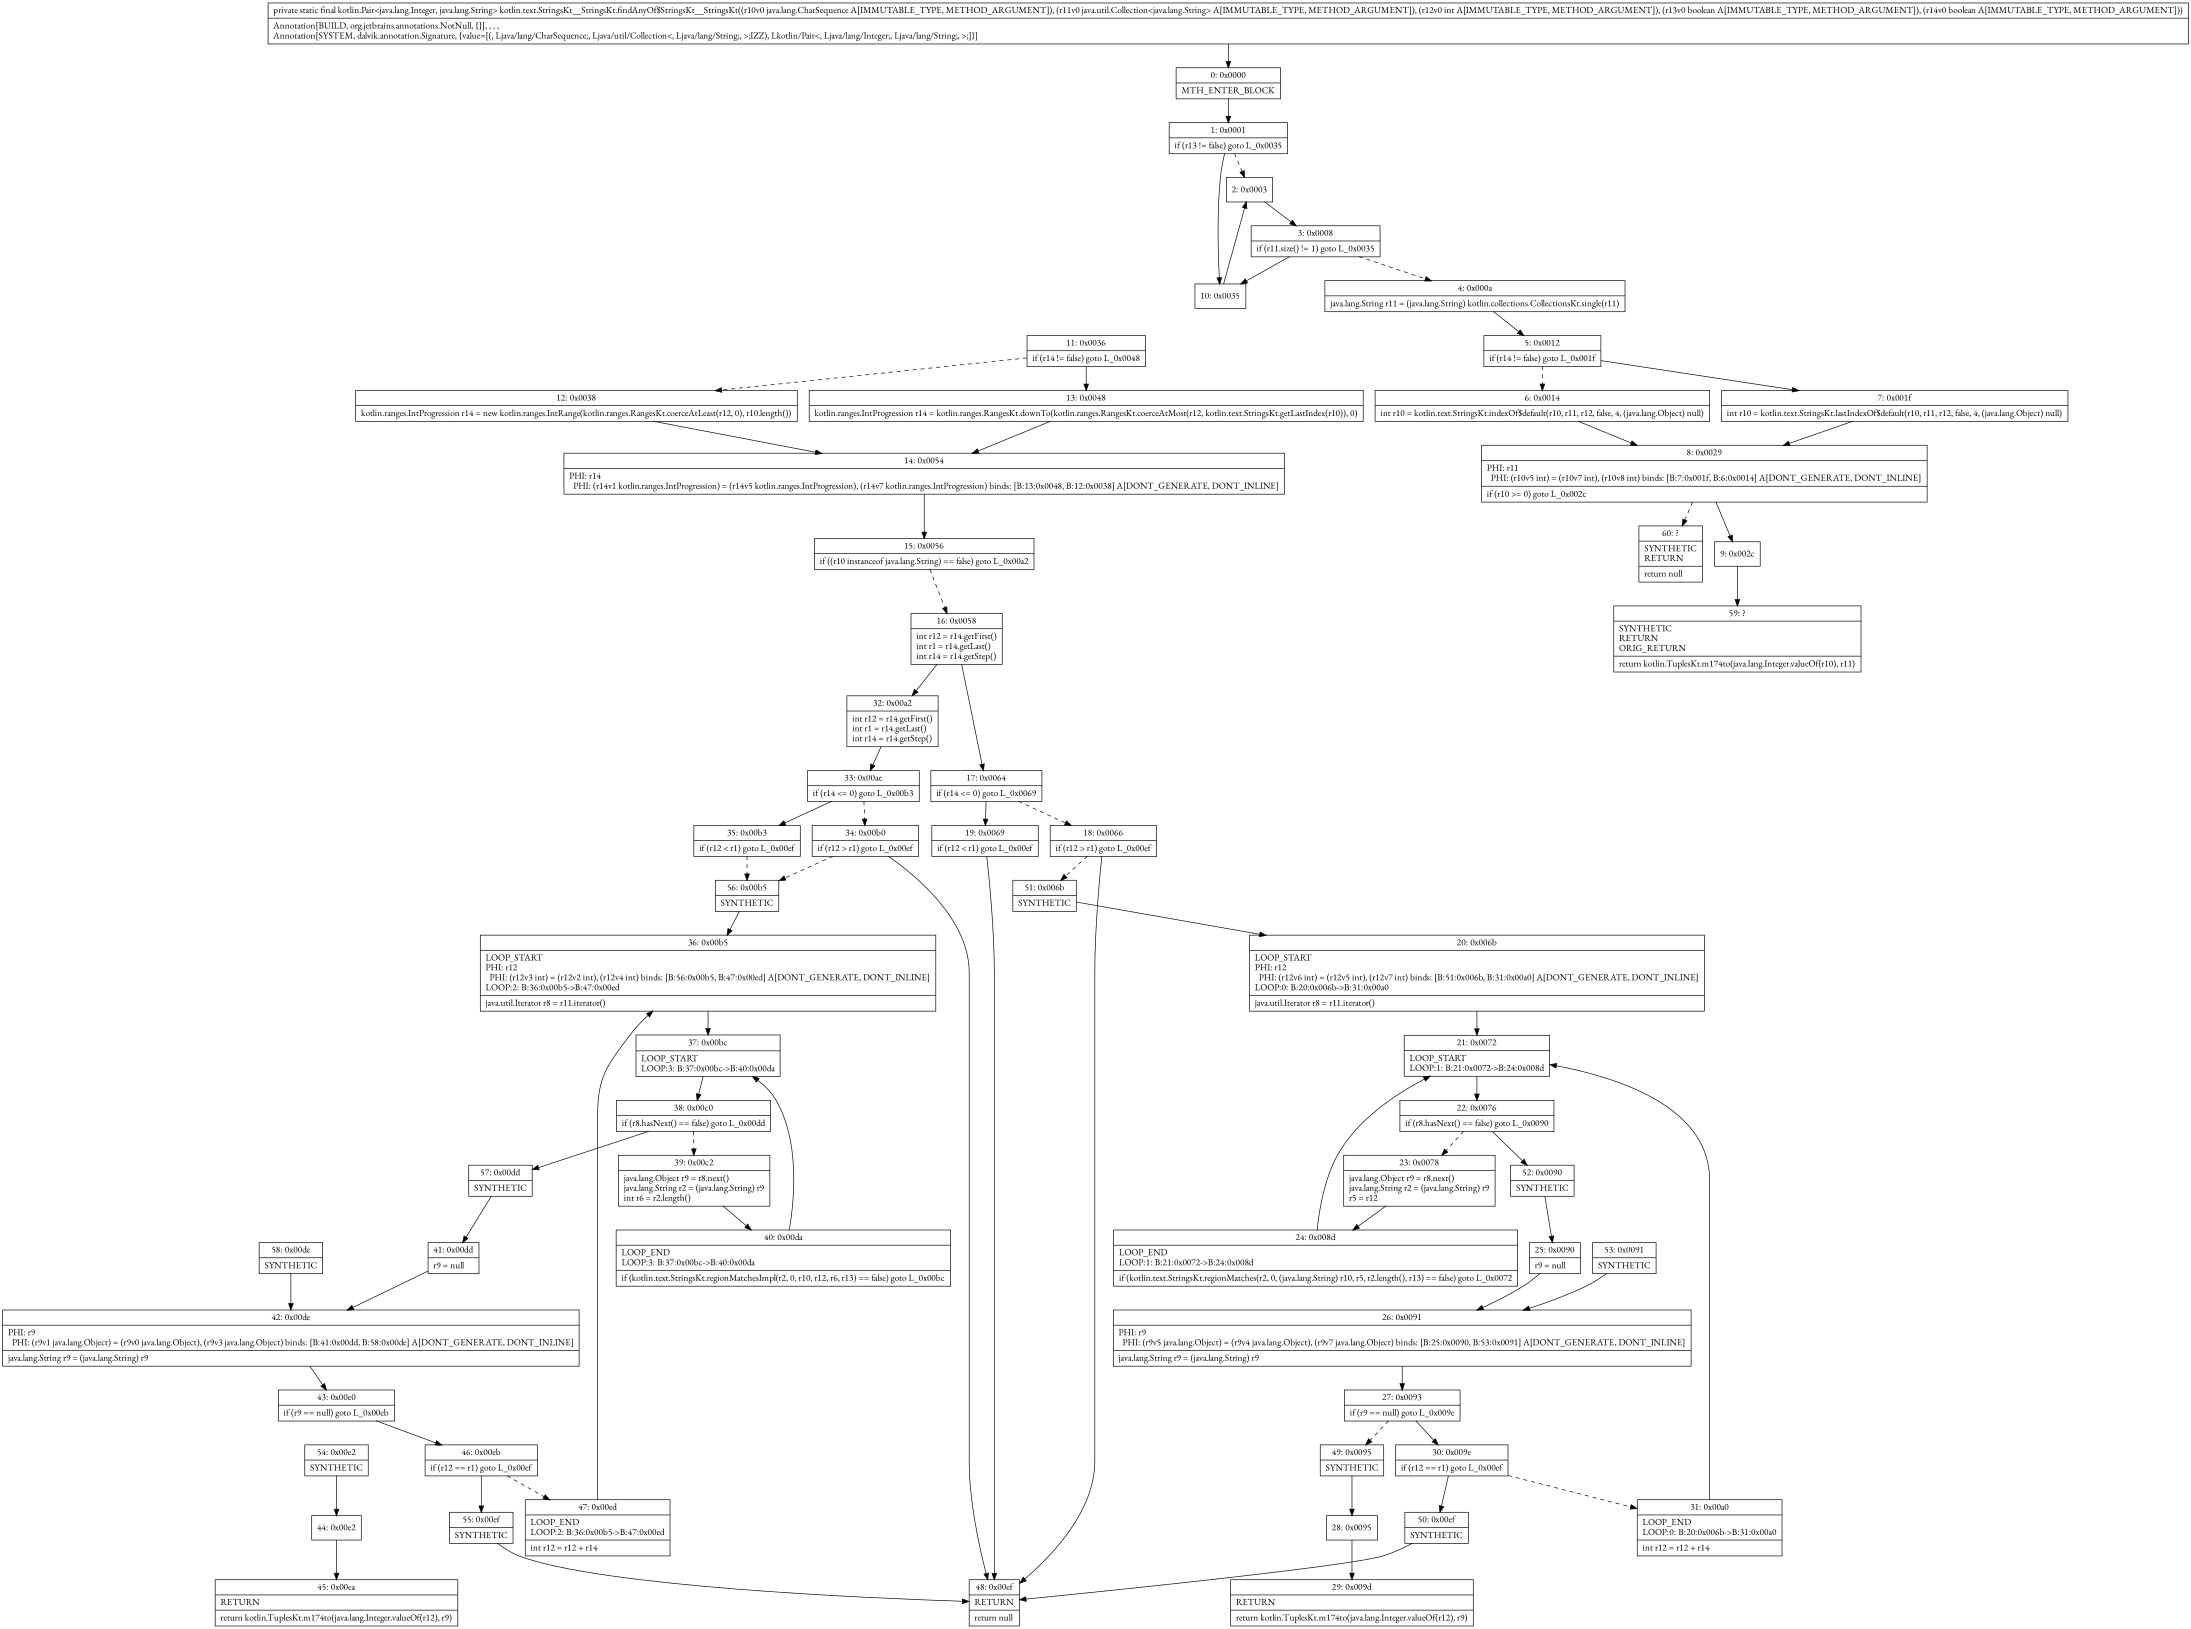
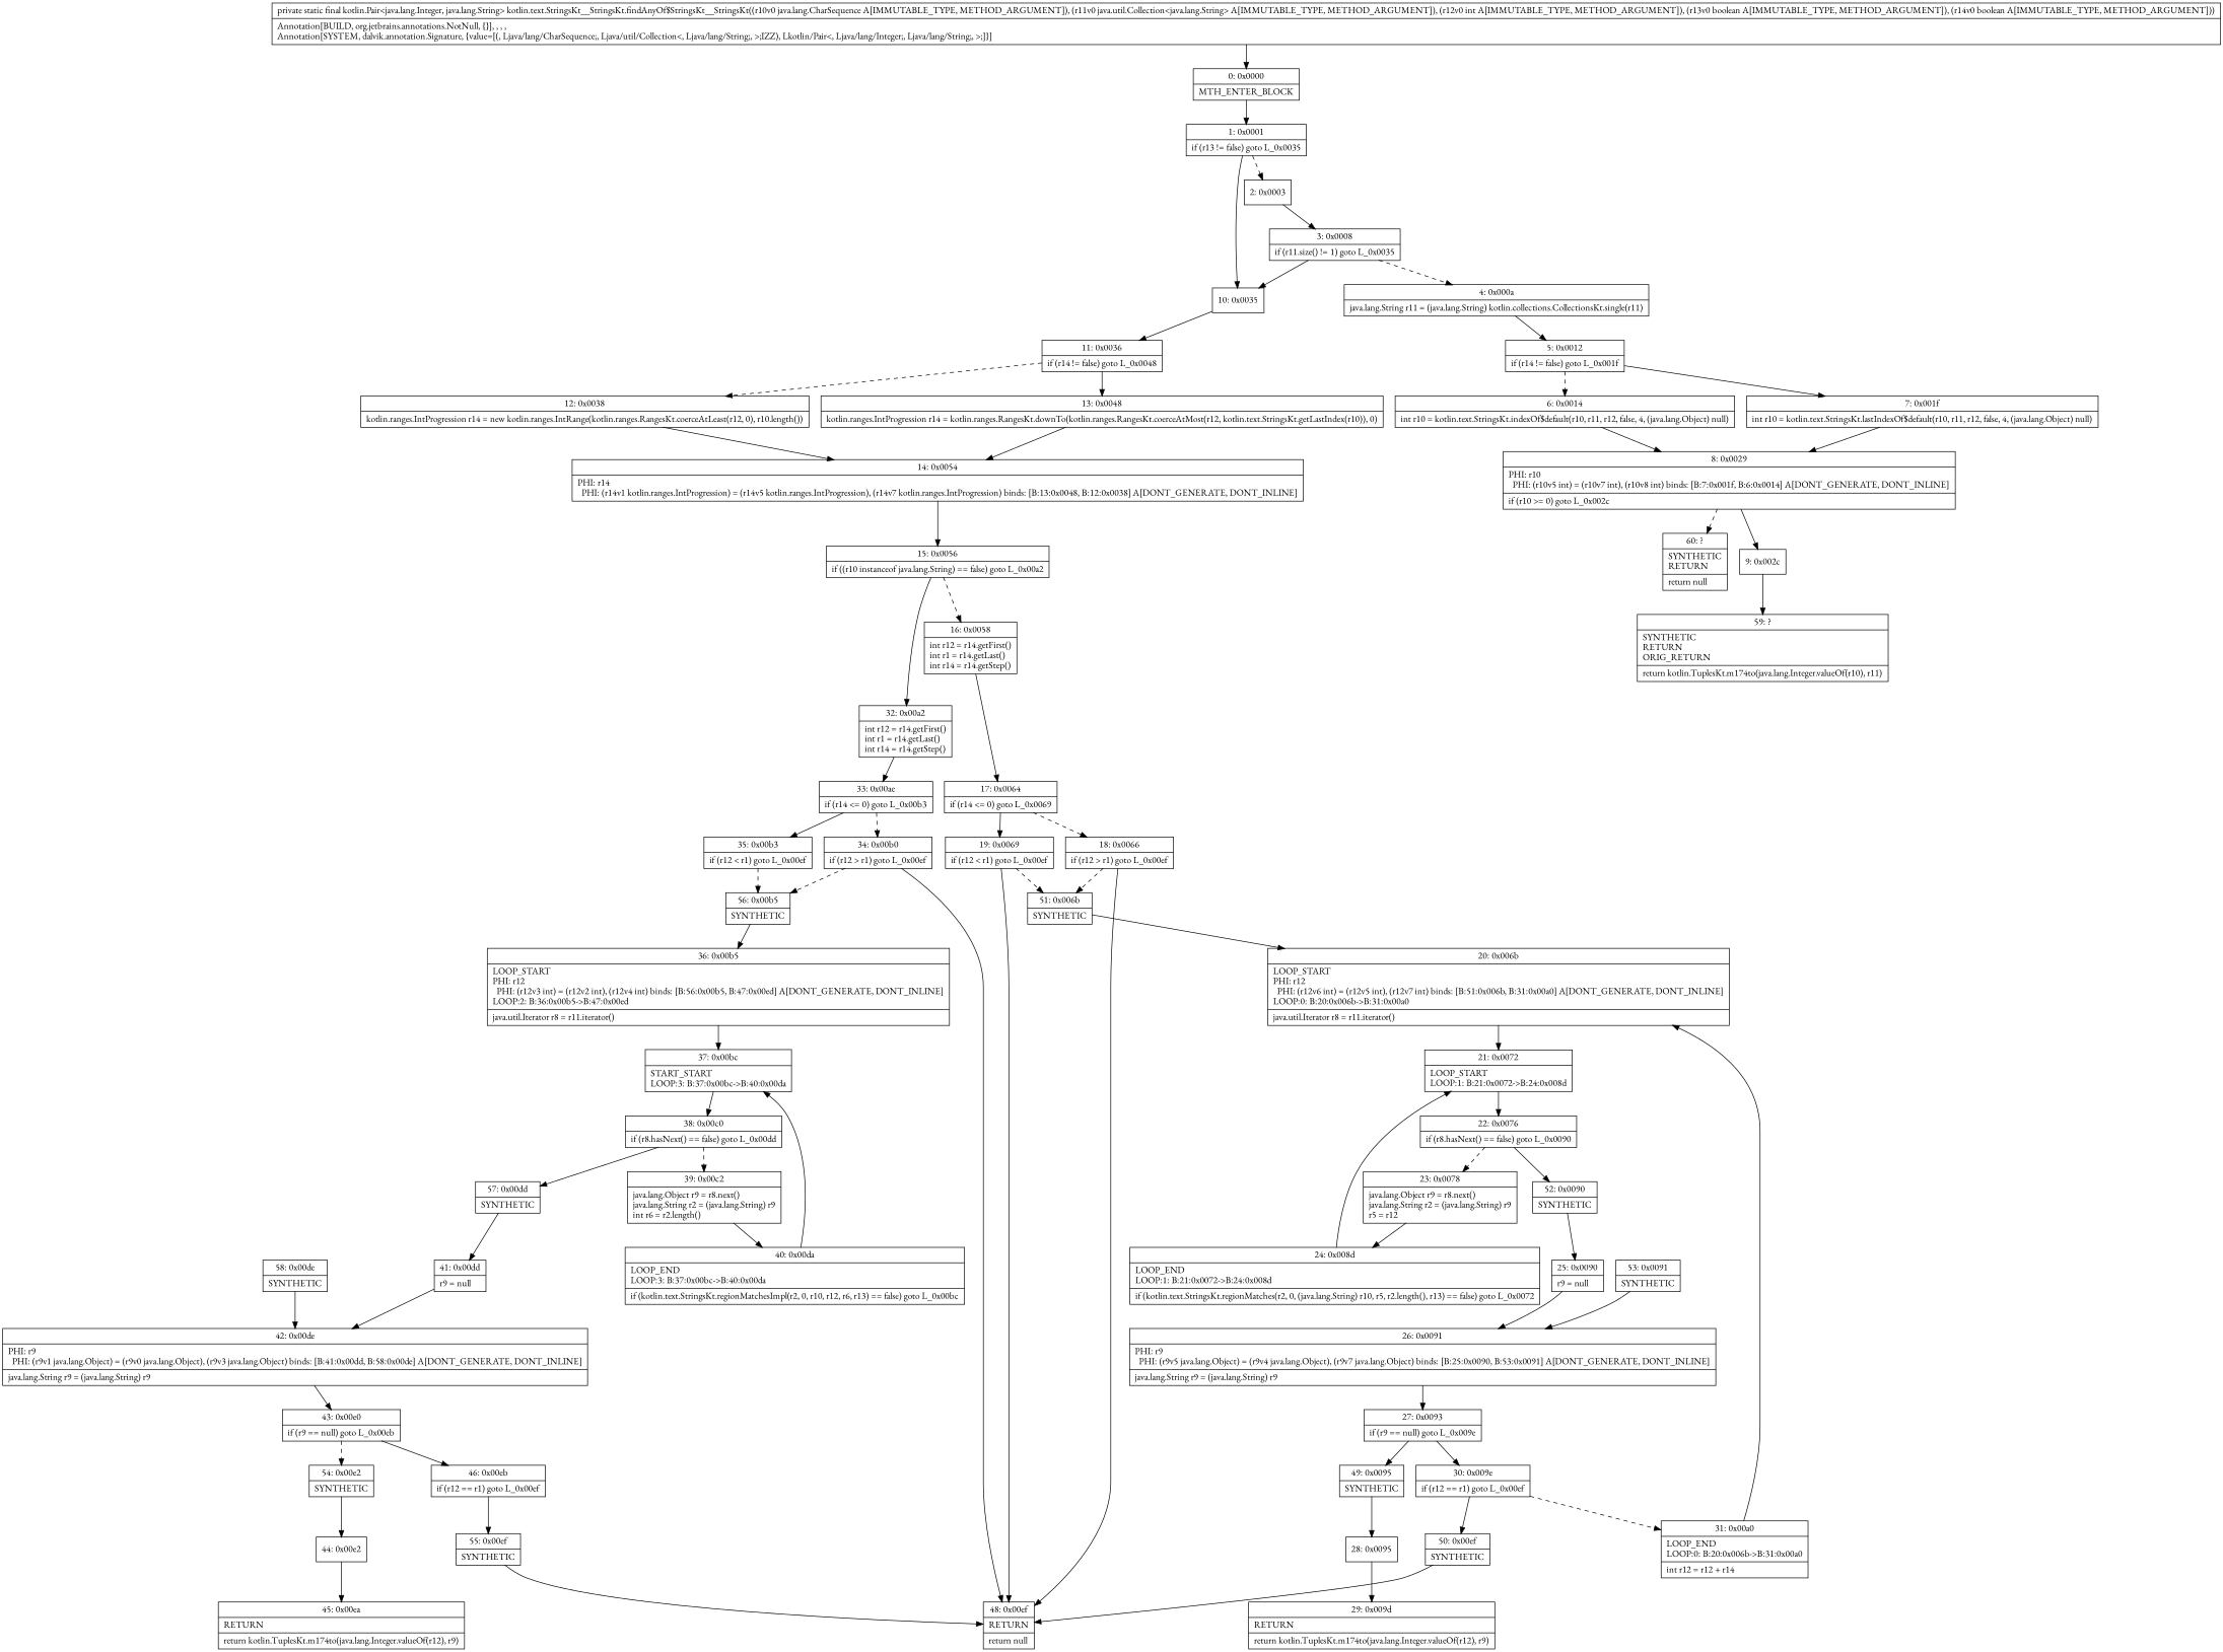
  digraph {
    fontname="EB Garamond"
    node [fontname="EB Garamond" shape=record]
    edge [fontname="EB Garamond"]
    n1 [label="{0\:\ 0x0000|MTH_ENTER_BLOCK\l}"]
    n2 [label="{1\:\ 0x0001|if (r13 != false) goto L_0x0035\l}"]
    n3 [label="{2\:\ 0x0003}"]
    n4 [label="{10\:\ 0x0035}"]
    n5 [label="{3\:\ 0x0008|if (r11.size() != 1) goto L_0x0035\l}"]
    n6 [label="{11\:\ 0x0036|if (r14 != false) goto L_0x0048\l}"]
    n7 [label="{4\:\ 0x000a|java.lang.String r11 = (java.lang.String) kotlin.collections.CollectionsKt.single(r11)\l}"]
    n8 [label="{5\:\ 0x0012|if (r14 != false) goto L_0x001f\l}"]
    n9 [label="{6\:\ 0x0014|int r10 = kotlin.text.StringsKt.indexOf$default(r10, r11, r12, false, 4, (java.lang.Object) null)\l}"]
    n10 [label="{7\:\ 0x001f|int r10 = kotlin.text.StringsKt.lastIndexOf$default(r10, r11, r12, false, 4, (java.lang.Object) null)\l}"]
-   n11 [label="{8\:\ 0x0029|PHI: r11 \l  PHI: (r10v5 int) = (r10v7 int), (r10v8 int) binds: [B:7:0x001f, B:6:0x0014] A[DONT_GENERATE, DONT_INLINE]\l|if (r10 \>= 0) goto L_0x002c\l}"]
+   n11 [label="{8\:\ 0x0029|PHI: r10 \l  PHI: (r10v5 int) = (r10v7 int), (r10v8 int) binds: [B:7:0x001f, B:6:0x0014] A[DONT_GENERATE, DONT_INLINE]\l|if (r10 \>= 0) goto L_0x002c\l}"]
    n12 [label="{9\:\ 0x002c}"]
    n13 [label="{60\:\ ?|SYNTHETIC\lRETURN\l|return null\l}"]
    n14 [label="{59\:\ ?|SYNTHETIC\lRETURN\lORIG_RETURN\l|return kotlin.TuplesKt.m174to(java.lang.Integer.valueOf(r10), r11)\l}"]
    n15 [label="{12\:\ 0x0038|kotlin.ranges.IntProgression r14 = new kotlin.ranges.IntRange(kotlin.ranges.RangesKt.coerceAtLeast(r12, 0), r10.length())\l}"]
    n16 [label="{13\:\ 0x0048|kotlin.ranges.IntProgression r14 = kotlin.ranges.RangesKt.downTo(kotlin.ranges.RangesKt.coerceAtMost(r12, kotlin.text.StringsKt.getLastIndex(r10)), 0)\l}"]
    n17 [label="{14\:\ 0x0054|PHI: r14 \l  PHI: (r14v1 kotlin.ranges.IntProgression) = (r14v5 kotlin.ranges.IntProgression), (r14v7 kotlin.ranges.IntProgression) binds: [B:13:0x0048, B:12:0x0038] A[DONT_GENERATE, DONT_INLINE]\l}"]
    n18 [label="{15\:\ 0x0056|if ((r10 instanceof java.lang.String) == false) goto L_0x00a2\l}"]
    n19 [label="{16\:\ 0x0058|int r12 = r14.getFirst()\lint r1 = r14.getLast()\lint r14 = r14.getStep()\l}"]
    n20 [label="{32\:\ 0x00a2|int r12 = r14.getFirst()\lint r1 = r14.getLast()\lint r14 = r14.getStep()\l}"]
    n21 [label="{17\:\ 0x0064|if (r14 \<= 0) goto L_0x0069\l}"]
    n22 [label="{33\:\ 0x00ae|if (r14 \<= 0) goto L_0x00b3\l}"]
    n23 [label="{18\:\ 0x0066|if (r12 \> r1) goto L_0x00ef\l}"]
    n24 [label="{19\:\ 0x0069|if (r12 \< r1) goto L_0x00ef\l}"]
    n25 [label="{48\:\ 0x00ef|RETURN\l|return null\l}"]
    n26 [label="{51\:\ 0x006b|SYNTHETIC\l}"]
    n27 [label="{20\:\ 0x006b|LOOP_START\lPHI: r12 \l  PHI: (r12v6 int) = (r12v5 int), (r12v7 int) binds: [B:51:0x006b, B:31:0x00a0] A[DONT_GENERATE, DONT_INLINE]\lLOOP:0: B:20:0x006b\-\>B:31:0x00a0\l|java.util.Iterator r8 = r11.iterator()\l}"]
    n28 [label="{21\:\ 0x0072|LOOP_START\lLOOP:1: B:21:0x0072\-\>B:24:0x008d\l}"]
    n29 [label="{22\:\ 0x0076|if (r8.hasNext() == false) goto L_0x0090\l}"]
    n30 [label="{23\:\ 0x0078|java.lang.Object r9 = r8.next()\ljava.lang.String r2 = (java.lang.String) r9\lr5 = r12\l}"]
    n31 [label="{52\:\ 0x0090|SYNTHETIC\l}"]
    n32 [label="{24\:\ 0x008d|LOOP_END\lLOOP:1: B:21:0x0072\-\>B:24:0x008d\l|if (kotlin.text.StringsKt.regionMatches(r2, 0, (java.lang.String) r10, r5, r2.length(), r13) == false) goto L_0x0072\l}"]
    n33 [label="{25\:\ 0x0090|r9 = null\l}"]
    n34 [label="{53\:\ 0x0091|SYNTHETIC\l}"]
    n35 [label="{26\:\ 0x0091|PHI: r9 \l  PHI: (r9v5 java.lang.Object) = (r9v4 java.lang.Object), (r9v7 java.lang.Object) binds: [B:25:0x0090, B:53:0x0091] A[DONT_GENERATE, DONT_INLINE]\l|java.lang.String r9 = (java.lang.String) r9\l}"]
    n36 [label="{27\:\ 0x0093|if (r9 == null) goto L_0x009e\l}"]
    n37 [label="{30\:\ 0x009e|if (r12 == r1) goto L_0x00ef\l}"]
    n38 [label="{49\:\ 0x0095|SYNTHETIC\l}"]
    n39 [label="{31\:\ 0x00a0|LOOP_END\lLOOP:0: B:20:0x006b\-\>B:31:0x00a0\l|int r12 = r12 + r14\l}"]
    n40 [label="{50\:\ 0x00ef|SYNTHETIC\l}"]
    n41 [label="{28\:\ 0x0095}"]
    n42 [label="{29\:\ 0x009d|RETURN\l|return kotlin.TuplesKt.m174to(java.lang.Integer.valueOf(r12), r9)\l}"]
    n43 [label="{34\:\ 0x00b0|if (r12 \> r1) goto L_0x00ef\l}"]
    n44 [label="{35\:\ 0x00b3|if (r12 \< r1) goto L_0x00ef\l}"]
    n45 [label="{56\:\ 0x00b5|SYNTHETIC\l}"]
    n46 [label="{36\:\ 0x00b5|LOOP_START\lPHI: r12 \l  PHI: (r12v3 int) = (r12v2 int), (r12v4 int) binds: [B:56:0x00b5, B:47:0x00ed] A[DONT_GENERATE, DONT_INLINE]\lLOOP:2: B:36:0x00b5\-\>B:47:0x00ed\l|java.util.Iterator r8 = r11.iterator()\l}"]
-   n47 [label="{37\:\ 0x00bc|LOOP_START\lLOOP:3: B:37:0x00bc\-\>B:40:0x00da\l}"]
+   n47 [label="{37\:\ 0x00bc|START_START\lLOOP:3: B:37:0x00bc\-\>B:40:0x00da\l}"]
    n48 [label="{38\:\ 0x00c0|if (r8.hasNext() == false) goto L_0x00dd\l}"]
    n49 [label="{39\:\ 0x00c2|java.lang.Object r9 = r8.next()\ljava.lang.String r2 = (java.lang.String) r9\lint r6 = r2.length()\l}"]
    n50 [label="{57\:\ 0x00dd|SYNTHETIC\l}"]
    n51 [label="{40\:\ 0x00da|LOOP_END\lLOOP:3: B:37:0x00bc\-\>B:40:0x00da\l|if (kotlin.text.StringsKt.regionMatchesImpl(r2, 0, r10, r12, r6, r13) == false) goto L_0x00bc\l}"]
    n52 [label="{41\:\ 0x00dd|r9 = null\l}"]
    n53 [label="{58\:\ 0x00de|SYNTHETIC\l}"]
    n54 [label="{42\:\ 0x00de|PHI: r9 \l  PHI: (r9v1 java.lang.Object) = (r9v0 java.lang.Object), (r9v3 java.lang.Object) binds: [B:41:0x00dd, B:58:0x00de] A[DONT_GENERATE, DONT_INLINE]\l|java.lang.String r9 = (java.lang.String) r9\l}"]
    n55 [label="{43\:\ 0x00e0|if (r9 == null) goto L_0x00eb\l}"]
    n56 [label="{46\:\ 0x00eb|if (r12 == r1) goto L_0x00ef\l}"]
    n57 [label="{54\:\ 0x00e2|SYNTHETIC\l}"]
-   n58 [label="{47\:\ 0x00ed|LOOP_END\lLOOP:2: B:36:0x00b5\-\>B:47:0x00ed\l|int r12 = r12 + r14\l}"]
    n59 [label="{55\:\ 0x00ef|SYNTHETIC\l}"]
    n60 [label="{44\:\ 0x00e2}"]
    n61 [label="{45\:\ 0x00ea|RETURN\l|return kotlin.TuplesKt.m174to(java.lang.Integer.valueOf(r12), r9)\l}"]
    n62 [label="{private static final kotlin.Pair\<java.lang.Integer, java.lang.String\> kotlin.text.StringsKt__StringsKt.findAnyOf$StringsKt__StringsKt((r10v0 java.lang.CharSequence A[IMMUTABLE_TYPE, METHOD_ARGUMENT]), (r11v0 java.util.Collection\<java.lang.String\> A[IMMUTABLE_TYPE, METHOD_ARGUMENT]), (r12v0 int A[IMMUTABLE_TYPE, METHOD_ARGUMENT]), (r13v0 boolean A[IMMUTABLE_TYPE, METHOD_ARGUMENT]), (r14v0 boolean A[IMMUTABLE_TYPE, METHOD_ARGUMENT]))  | Annotation[BUILD, org.jetbrains.annotations.NotNull, \{\}], , , , \lAnnotation[SYSTEM, dalvik.annotation.Signature, \{value=[(, Ljava\/lang\/CharSequence;, Ljava\/util\/Collection\<, Ljava\/lang\/String;, \>;IZZ), Lkotlin\/Pair\<, Ljava\/lang\/Integer;, Ljava\/lang\/String;, \>;]\}]\l}"]
    n1 -> n2
    n2 -> n3 [style=dashed]
    n2 -> n4
    n3 -> n5
-   n4 -> n3
+   n4 -> n6
    n5 -> n4
    n5 -> n7 [style=dashed]
    n6 -> n15 [style=dashed]
    n6 -> n16
    n7 -> n8
    n8 -> n9 [style=dashed]
    n8 -> n10
    n9 -> n11
    n10 -> n11
    n11 -> n12
    n11 -> n13 [style=dashed]
    n12 -> n14
    n15 -> n17
    n16 -> n17
    n17 -> n18
    n18 -> n19 [style=dashed]
-   n19 -> n20
+   n18 -> n20
    n19 -> n21
    n20 -> n22
    n21 -> n23 [style=dashed]
    n21 -> n24
    n22 -> n43 [style=dashed]
    n22 -> n44
    n23 -> n25
    n23 -> n26 [style=dashed]
    n24 -> n25
+   n24 -> n26 [style=dashed]
    n26 -> n27
    n27 -> n28
    n28 -> n29
    n29 -> n30 [style=dashed]
    n29 -> n31
    n30 -> n32
    n31 -> n33
    n32 -> n28
    n33 -> n35
    n34 -> n35
    n35 -> n36
    n36 -> n37
-   n36 -> n38 [style=dashed]
+   n36 -> n38 [style=solid]
    n37 -> n39 [style=dashed]
    n37 -> n40
    n38 -> n41
-   n39 -> n28
+   n39 -> n27
    n40 -> n25
    n41 -> n42
    n43 -> n25
    n43 -> n45 [style=dashed]
    n44 -> n45 [style=dashed]
    n45 -> n46
    n46 -> n47
    n47 -> n48
    n48 -> n49 [style=dashed]
    n48 -> n50
    n49 -> n51
    n50 -> n52
    n51 -> n47
    n52 -> n54
    n53 -> n54
    n54 -> n55
    n55 -> n56
-   n56 -> n58 [style=dashed]
+   n55 -> n57 [style=dashed]
    n56 -> n59
    n57 -> n60
-   n58 -> n46
    n59 -> n25
    n60 -> n61
    n62 -> n1
  }
